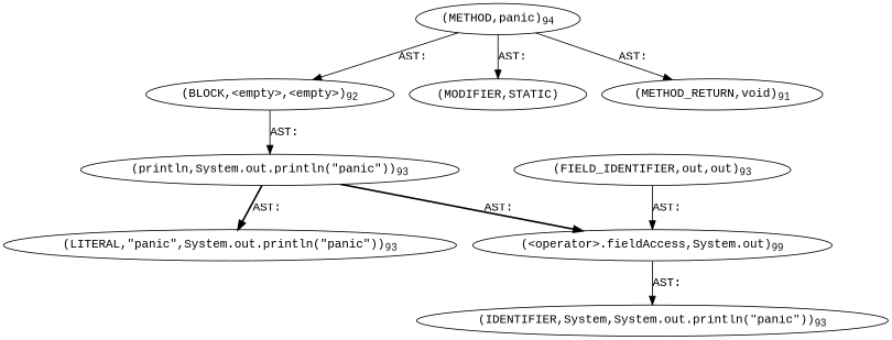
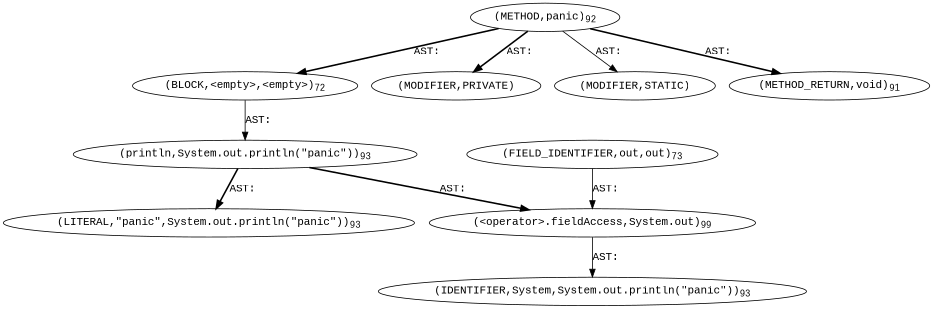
  digraph {
    fontname="Liberation Mono"
    node [fontname="Liberation Mono"]
    edge [fontname="Liberation Mono" style=solid]
-   n1 [label=<(METHOD,panic)<SUB>94</SUB>>]
-   n2 [label=<(BLOCK,&lt;empty&gt;,&lt;empty&gt;)<SUB>92</SUB>>]
+   n1 [label=<(METHOD,panic)<SUB>92</SUB>>]
+   n2 [label=<(BLOCK,&lt;empty&gt;,&lt;empty&gt;)<SUB>72</SUB>>]
+   n3 [label=<(MODIFIER,PRIVATE)>]
    n4 [label=<(MODIFIER,STATIC)>]
    n5 [label=<(METHOD_RETURN,void)<SUB>91</SUB>>]
    n6 [label=<(println,System.out.println(&quot;panic&quot;))<SUB>93</SUB>>]
    n7 [label=<(&lt;operator&gt;.fieldAccess,System.out)<SUB>99</SUB>>]
    n8 [label=<(LITERAL,&quot;panic&quot;,System.out.println(&quot;panic&quot;))<SUB>93</SUB>>]
    n9 [label=<(IDENTIFIER,System,System.out.println(&quot;panic&quot;))<SUB>93</SUB>>]
-   n10 [label=<(FIELD_IDENTIFIER,out,out)<SUB>93</SUB>>]
-   n1 -> n2 [label="AST: "]
+   n10 [label=<(FIELD_IDENTIFIER,out,out)<SUB>73</SUB>>]
+   n1 -> n2 [label="AST: " style=bold]
+   n1 -> n3 [label="AST: " style=bold]
    n1 -> n4 [label="AST: "]
-   n1 -> n5 [label="AST: "]
+   n1 -> n5 [label="AST: " style=bold]
    n2 -> n6 [label="AST: "]
    n6 -> n7 [label="AST: " style=bold]
    n6 -> n8 [label="AST: " style=bold]
    n7 -> n9 [label="AST: "]
    n10 -> n7 [label="AST: "]
  }
